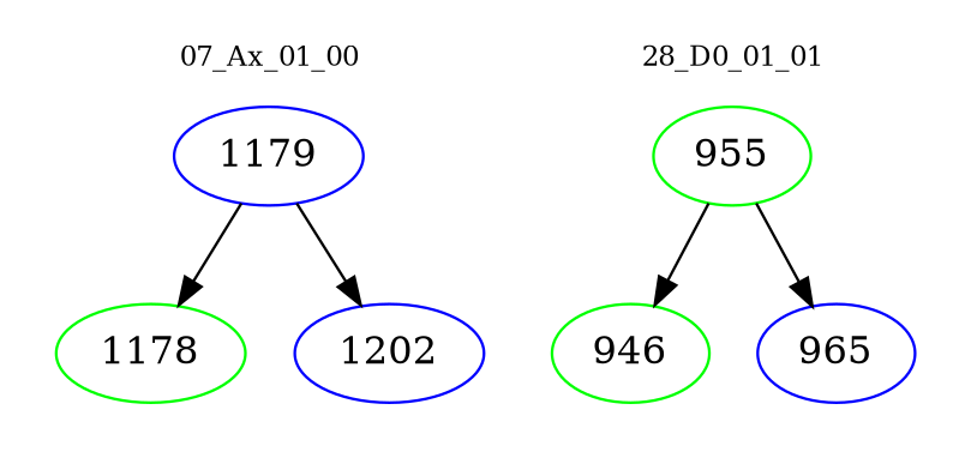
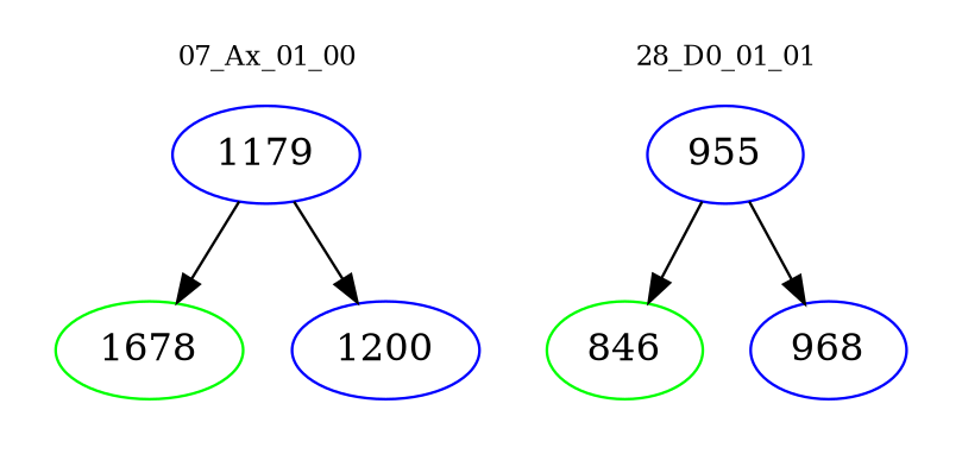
  digraph {
    node [color=blue]
    edge [color=black]
    n1 [label=1179]
-   n2 [color=green label=1178]
-   n3 [label=1202]
-   n4 [color=green label=955]
-   n5 [color=green label=946]
-   n6 [label=965]
+   n2 [color=green label=1678]
+   n3 [label=1200]
+   n4 [label=955]
+   n5 [color=green label=846]
+   n6 [label=968]
    subgraph cluster_1 {
      color=white
      fontsize=10
      label="07_Ax_01_00"
      n1
      n2
      n3
    }
    subgraph cluster_2 {
      color=white
      fontsize=10
      label="28_D0_01_01"
      n4
      n5
      n6
    }
    n1 -> n2
    n1 -> n3
    n4 -> n5
    n4 -> n6
  }
